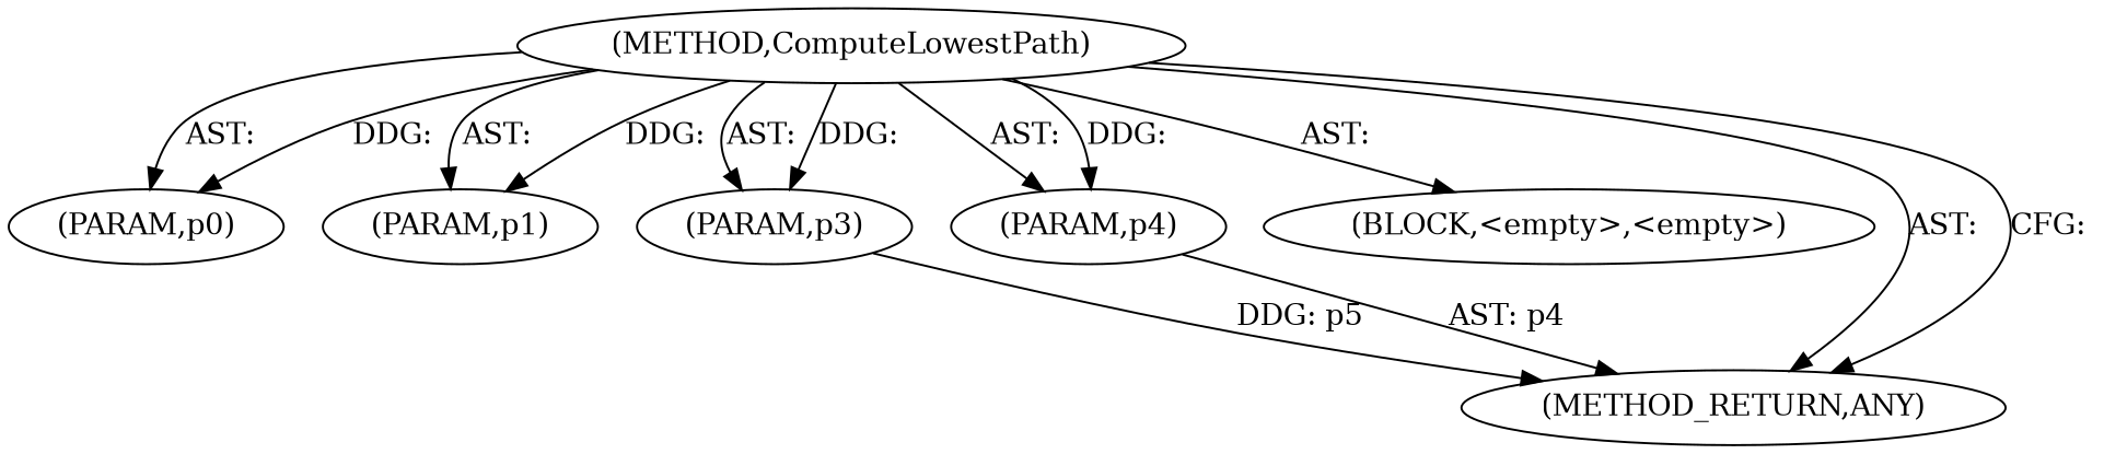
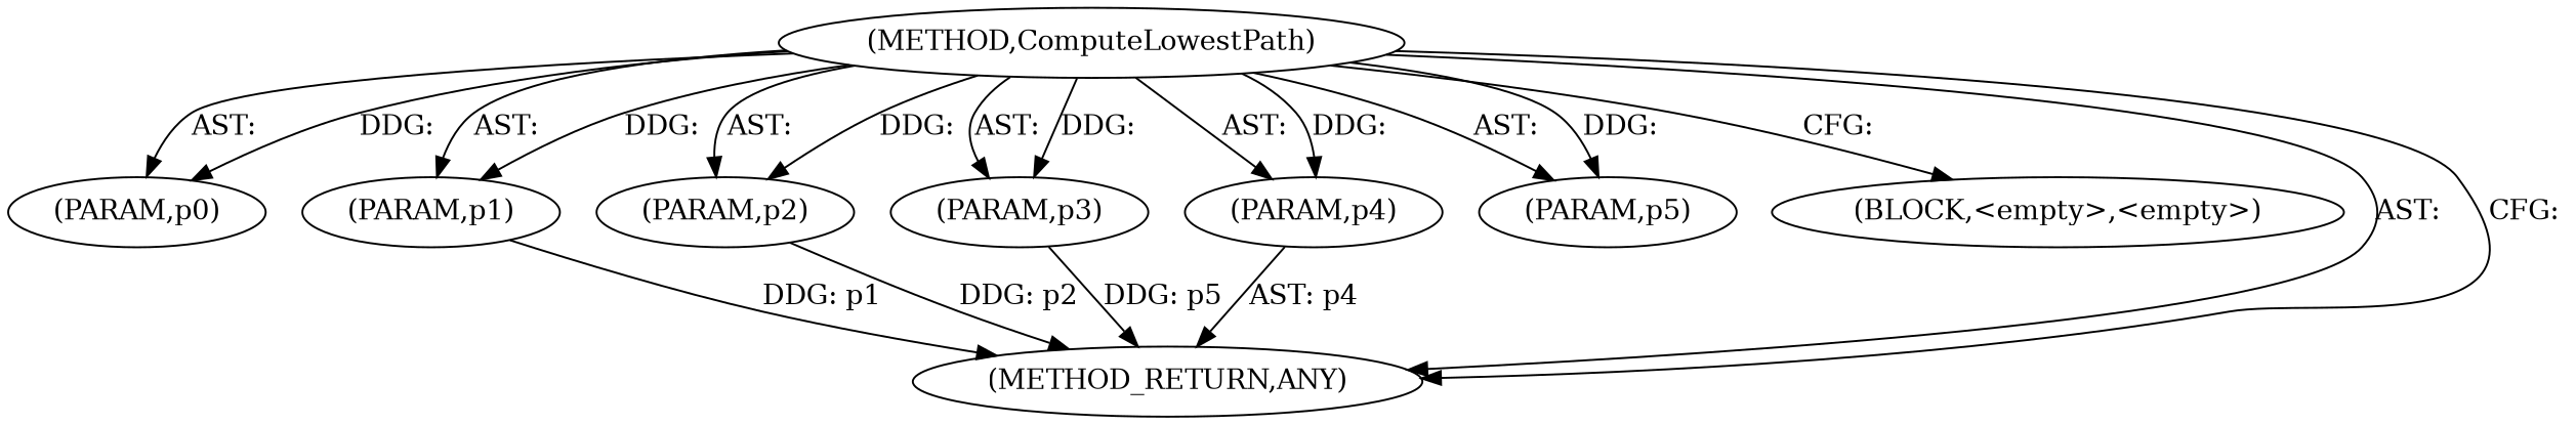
  digraph {
    n1 [label=<(METHOD,ComputeLowestPath)>]
    n2 [label=<(PARAM,p0)>]
    n3 [label=<(PARAM,p1)>]
+   n4 [label=<(PARAM,p2)>]
    n5 [label=<(PARAM,p3)>]
    n6 [label=<(PARAM,p4)>]
+   n7 [label=<(PARAM,p5)>]
    n8 [label=<(BLOCK,&lt;empty&gt;,&lt;empty&gt;)>]
    n9 [label=<(METHOD_RETURN,ANY)>]
    n1 -> n2 [label="AST: "]
    n1 -> n2 [label="DDG: "]
    n1 -> n3 [label="AST: "]
    n1 -> n3 [label="DDG: "]
+   n1 -> n4 [label="AST: "]
+   n1 -> n4 [label="DDG: "]
    n1 -> n5 [label="AST: "]
    n1 -> n5 [label="DDG: "]
    n1 -> n6 [label="AST: "]
    n1 -> n6 [label="DDG: "]
-   n1 -> n8 [label="AST: "]
+   n1 -> n7 [label="AST: "]
+   n1 -> n7 [label="DDG: "]
+   n1 -> n8 [label="CFG: "]
    n1 -> n9 [label="AST: "]
    n1 -> n9 [label="CFG: "]
+   n3 -> n9 [label="DDG: p1"]
+   n4 -> n9 [label="DDG: p2"]
    n5 -> n9 [label="DDG: p5"]
    n6 -> n9 [label="AST: p4"]
  }
